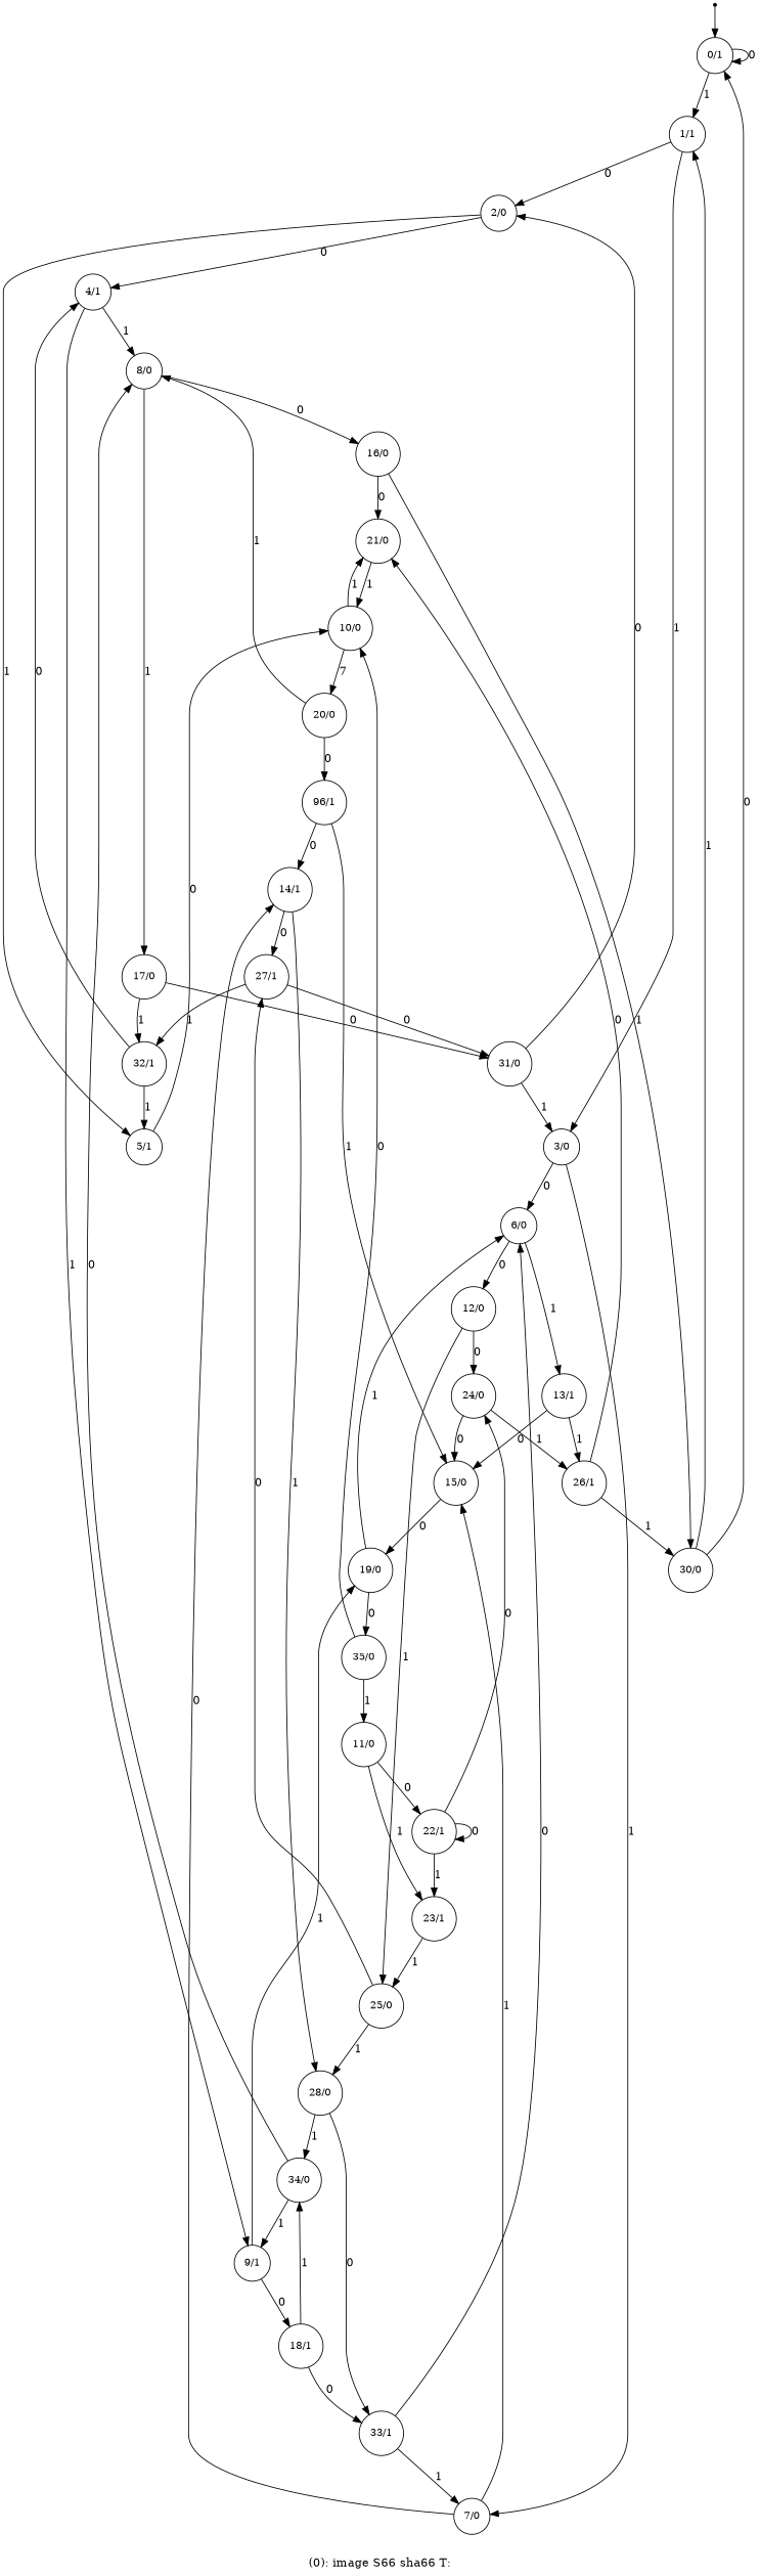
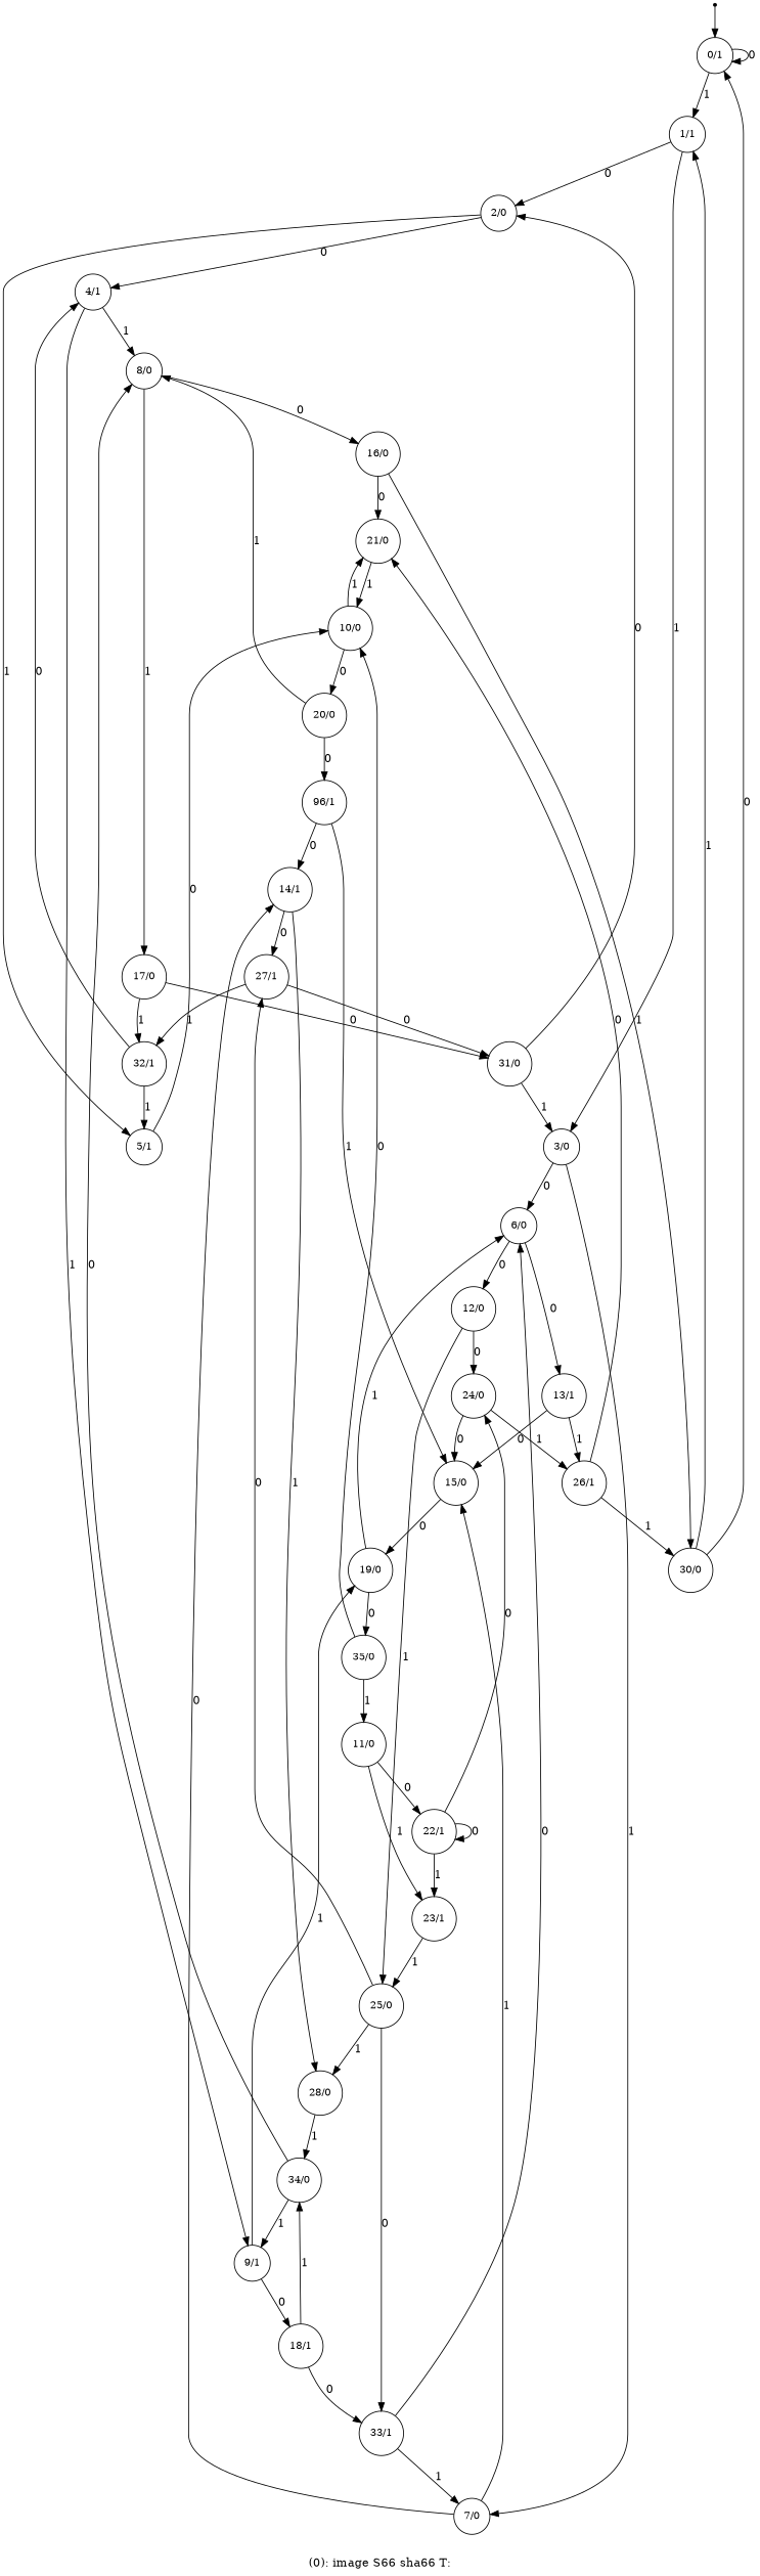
  digraph {
    label="(0): image S66 sha66 T:"
    rankdir=TB
    node [fontsize=12 shape=circle]
    n1 [label="0/1"]
    n2 [label="1/1"]
    n3 [label="2/0"]
    n4 [label="3/0"]
    n5 [label="4/1"]
    n6 [label="5/1"]
    n7 [label="6/0"]
    n8 [label="7/0"]
    n9 [label="8/0"]
    n10 [label="9/1"]
    n11 [label="10/0"]
    n12 [label="12/0"]
    n13 [label="13/1"]
    n14 [label="14/1"]
    n15 [label="15/0"]
    n16 [label="16/0"]
    n17 [label="17/0"]
    n18 [label="18/1"]
    n19 [label="19/0"]
    n20 [label="20/0"]
    n21 [label="21/0"]
    n22 [label="11/0"]
    n23 [label="22/1"]
    n24 [label="23/1"]
    n25 [label="24/0"]
    n26 [label="25/0"]
    n27 [label="26/1"]
    n28 [label="27/1"]
    n29 [label="28/0"]
    n30 [label="30/0"]
    n31 [label="31/0"]
    n32 [label="32/1"]
    n33 [label="33/1"]
    n34 [label="34/0"]
    n35 [label="35/0"]
    n36 [label="96/1"]
    n37 [label="37/0" shape=point]
    n1 -> n1 [label=0]
    n1 -> n2 [label=1]
    n2 -> n3 [label=0]
    n2 -> n4 [label=1]
    n3 -> n5 [label=0]
    n3 -> n6 [label=1]
    n4 -> n7 [label=0]
    n4 -> n8 [label=1]
    n5 -> n9 [label=1]
    n5 -> n10 [label=1]
    n6 -> n11 [label=0]
    n7 -> n12 [label=0]
-   n7 -> n13 [label=1]
+   n7 -> n13 [label=0]
    n8 -> n14 [label=0]
    n8 -> n15 [label=1]
    n9 -> n16 [label=0]
    n9 -> n17 [label=1]
    n10 -> n18 [label=0]
    n10 -> n19 [label=1]
-   n11 -> n20 [label=7]
+   n11 -> n20 [label=0]
    n11 -> n21 [label=1]
    n12 -> n25 [label=0]
    n12 -> n26 [label=1]
    n13 -> n15 [label=0]
    n13 -> n27 [label=1]
    n14 -> n28 [label=0]
    n14 -> n29 [label=1]
    n15 -> n19 [label=0]
    n16 -> n21 [label=0]
    n16 -> n30 [label=1]
    n17 -> n31 [label=0]
    n17 -> n32 [label=1]
    n18 -> n33 [label=0]
    n18 -> n34 [label=1]
    n19 -> n7 [label=1]
    n19 -> n35 [label=0]
    n20 -> n9 [label=1]
    n20 -> n36 [label=0]
    n21 -> n11 [label=1]
    n22 -> n23 [label=0]
    n22 -> n24 [label=1]
    n23 -> n23 [label=0]
    n23 -> n24 [label=1]
    n23 -> n25 [label=0]
    n24 -> n26 [label=1]
    n25 -> n15 [label=0]
    n25 -> n27 [label=1]
    n26 -> n28 [label=0]
    n26 -> n29 [label=1]
    n27 -> n21 [label=0]
    n27 -> n30 [label=1]
    n28 -> n31 [label=0]
    n28 -> n32 [label=1]
-   n29 -> n33 [label=0]
+   n26 -> n33 [label=0]
    n29 -> n34 [label=1]
    n30 -> n1 [label=0]
    n30 -> n2 [label=1]
    n31 -> n3 [label=0]
    n31 -> n4 [label=1]
    n32 -> n5 [label=0]
    n32 -> n6 [label=1]
    n33 -> n7 [label=0]
    n33 -> n8 [label=1]
    n34 -> n9 [label=0]
    n34 -> n10 [label=1]
    n35 -> n11 [label=0]
    n35 -> n22 [label=1]
    n36 -> n14 [label=0]
    n36 -> n15 [label=1]
    n37 -> n1
  }
